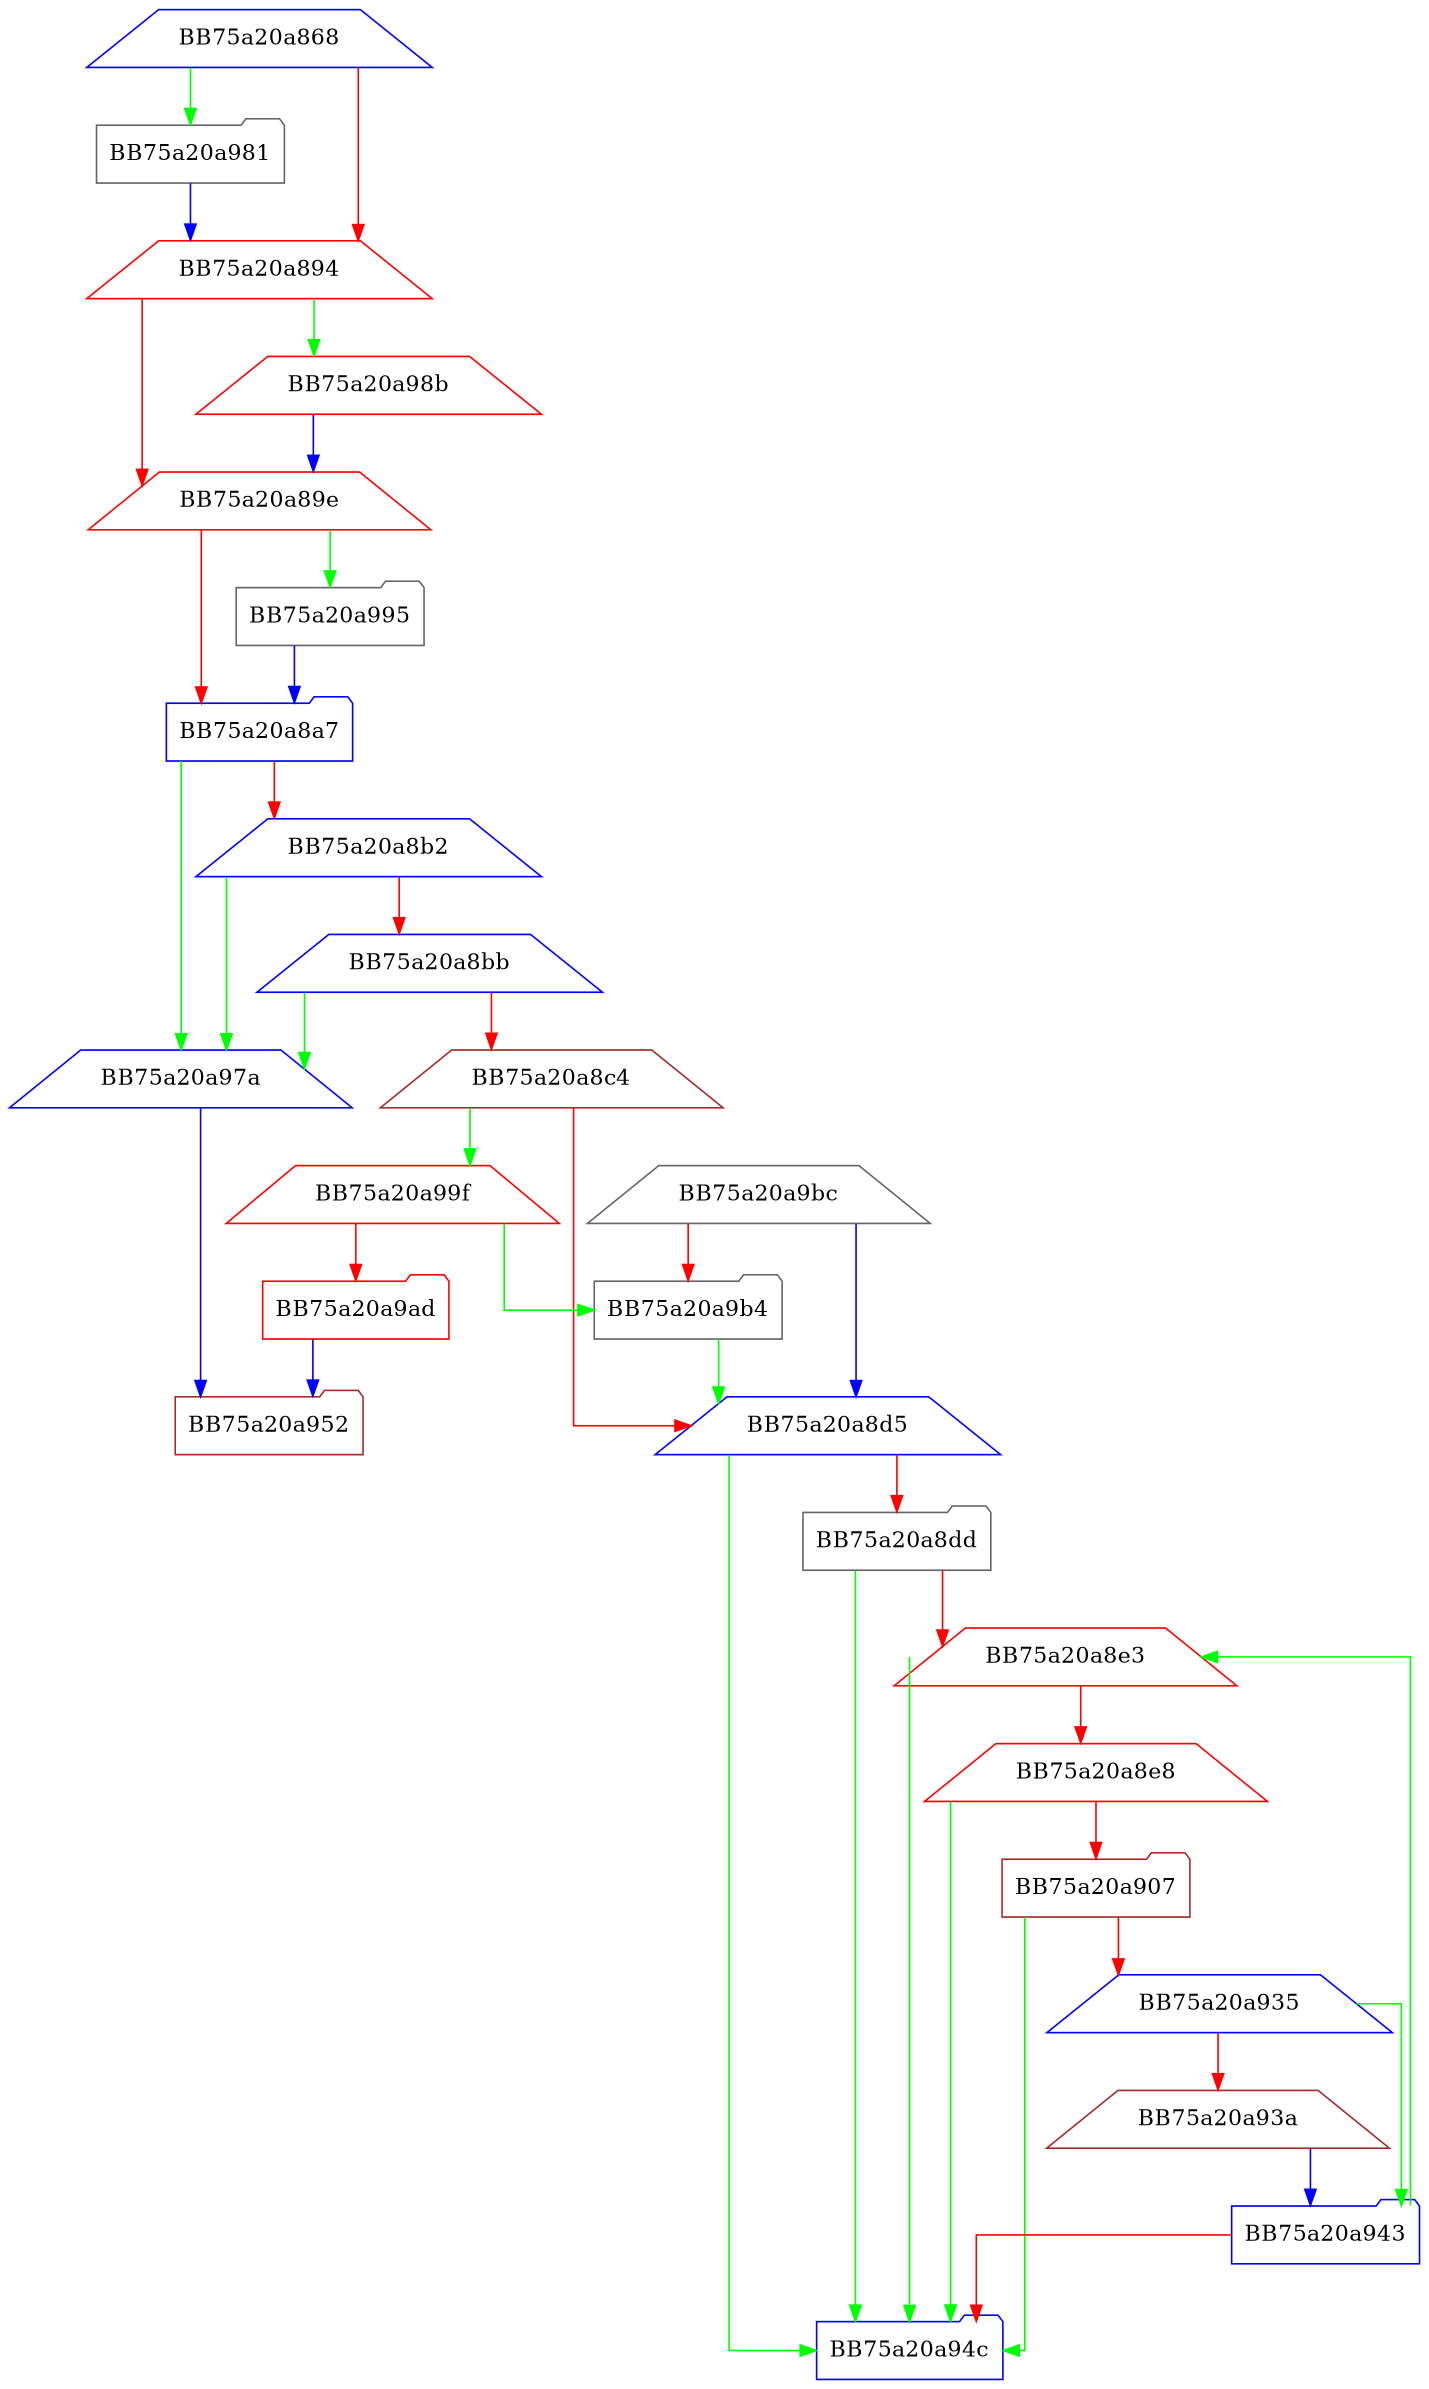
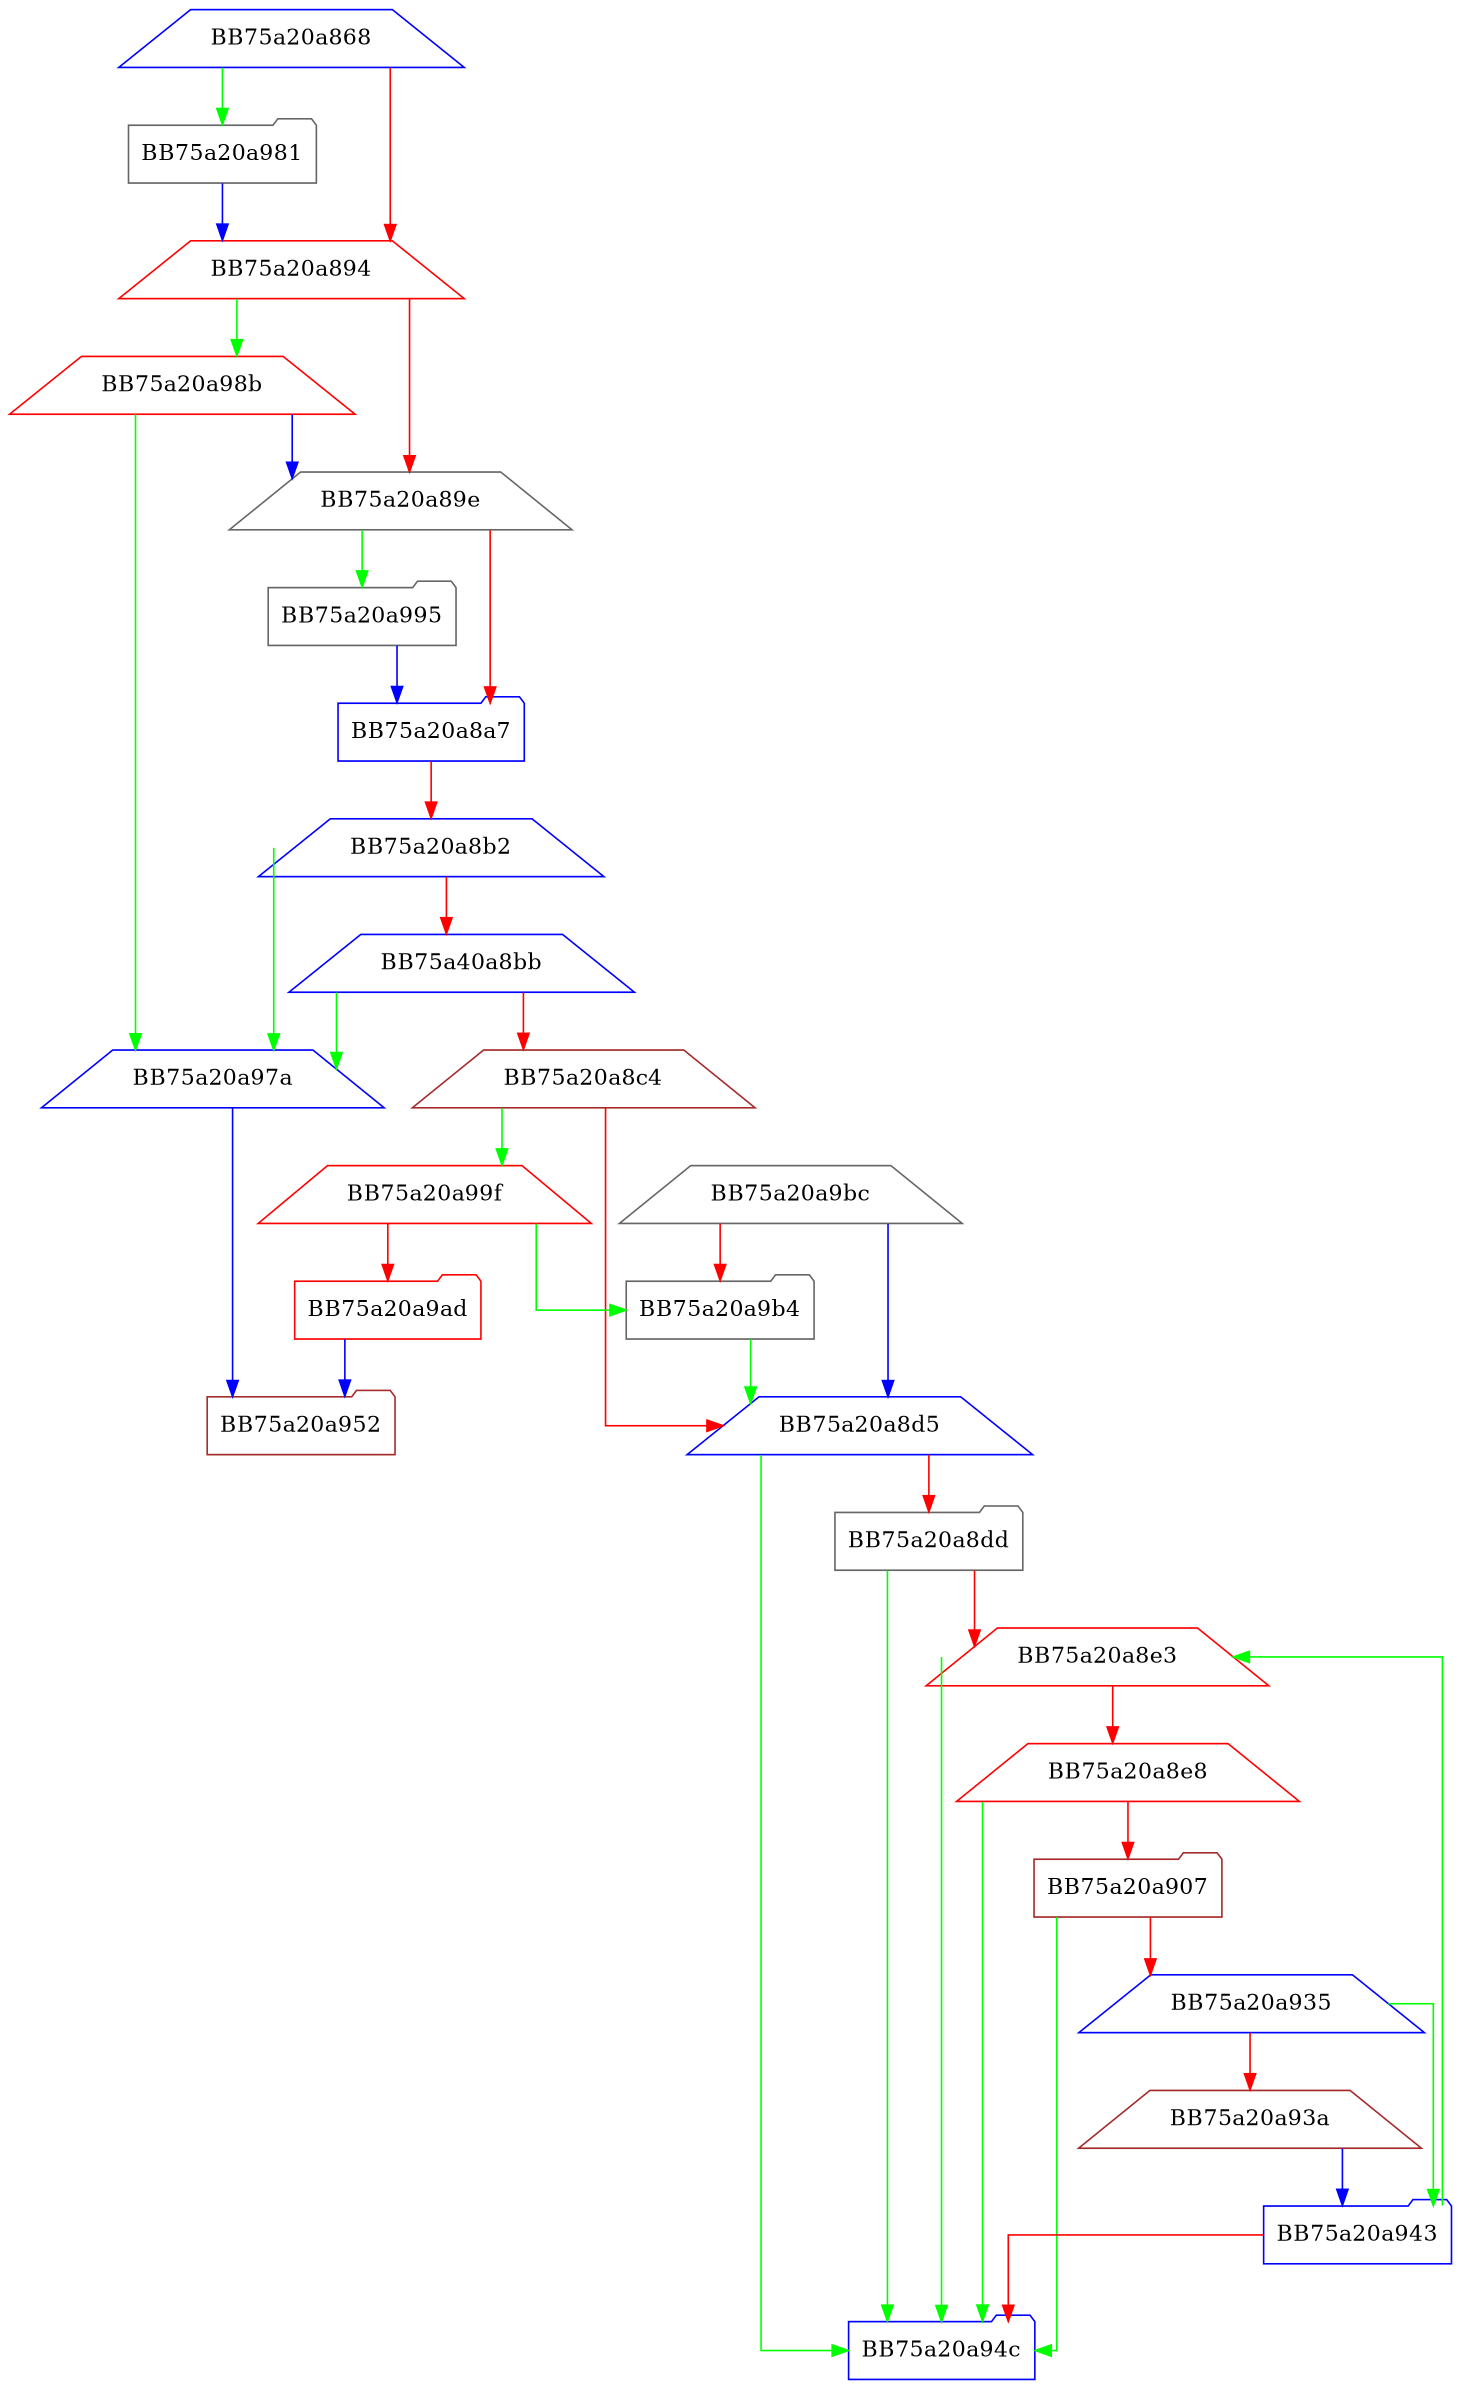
  digraph {
    splines=ortho
    node [color=blue shape=trapezium]
    edge [color=green]
    BB75a20a981 [color=gray40 shape=folder]
    BB75a20a868
    BB75a20a894 [color=red]
    BB75a20a98b [color=red]
-   BB75a20a89e [color=red]
+   BB75a20a89e [color=gray40]
    BB75a20a995 [color=gray40 shape=folder]
    BB75a20a8a7 [shape=folder]
    BB75a20a97a
    BB75a20a8b2
    BB75a20a952 [color=brown shape=folder]
-   BB75a20a8bb
+   BB75a20a8bb [label=BB75a40a8bb]
    BB75a20a8c4 [color=brown]
    BB75a20a99f [color=red]
    BB75a20a8d5
    BB75a20a9b4 [color=gray40 shape=folder]
    BB75a20a9ad [color=red shape=folder]
    BB75a20a94c [shape=folder]
    BB75a20a8dd [color=gray40 shape=folder]
    BB75a20a8e3 [color=red]
    BB75a20a8e8 [color=red]
    BB75a20a907 [color=brown shape=folder]
    BB75a20a935
    BB75a20a943 [shape=folder]
    BB75a20a93a [color=brown]
    BB75a20a9bc [color=gray40]
    BB75a20a981 -> BB75a20a894 [color=blue]
    BB75a20a868 -> BB75a20a981
    BB75a20a868 -> BB75a20a894 [color=red]
    BB75a20a894 -> BB75a20a98b
    BB75a20a894 -> BB75a20a89e [color=red]
    BB75a20a98b -> BB75a20a89e [color=blue]
    BB75a20a89e -> BB75a20a995
    BB75a20a89e -> BB75a20a8a7 [color=red]
    BB75a20a995 -> BB75a20a8a7 [color=blue]
-   BB75a20a8a7 -> BB75a20a97a
+   BB75a20a98b -> BB75a20a97a
    BB75a20a8a7 -> BB75a20a8b2 [color=red]
    BB75a20a97a -> BB75a20a952 [color=blue]
    BB75a20a8b2 -> BB75a20a97a
    BB75a20a8b2 -> BB75a20a8bb [color=red]
    BB75a20a8bb -> BB75a20a97a
    BB75a20a8bb -> BB75a20a8c4 [color=red]
    BB75a20a8c4 -> BB75a20a99f
    BB75a20a8c4 -> BB75a20a8d5 [color=red]
    BB75a20a99f -> BB75a20a9b4
    BB75a20a99f -> BB75a20a9ad [color=red]
    BB75a20a8d5 -> BB75a20a94c
    BB75a20a8d5 -> BB75a20a8dd [color=red]
    BB75a20a9b4 -> BB75a20a8d5
    BB75a20a9ad -> BB75a20a952 [color=blue]
    BB75a20a8dd -> BB75a20a94c
    BB75a20a8dd -> BB75a20a8e3 [color=red]
    BB75a20a8e3 -> BB75a20a94c
    BB75a20a8e3 -> BB75a20a8e8 [color=red]
    BB75a20a8e8 -> BB75a20a94c
    BB75a20a8e8 -> BB75a20a907 [color=red]
    BB75a20a907 -> BB75a20a94c
    BB75a20a907 -> BB75a20a935 [color=red]
    BB75a20a935 -> BB75a20a943
    BB75a20a935 -> BB75a20a93a [color=red]
    BB75a20a943 -> BB75a20a94c [color=red]
    BB75a20a943 -> BB75a20a8e3
    BB75a20a93a -> BB75a20a943 [color=blue]
    BB75a20a9bc -> BB75a20a8d5 [color=blue]
    BB75a20a9bc -> BB75a20a9b4 [color=red]
  }
